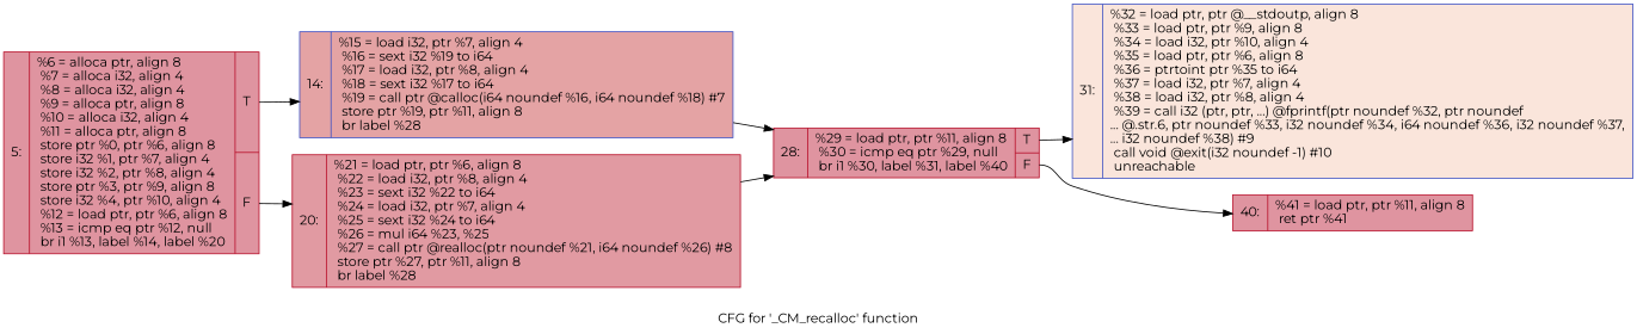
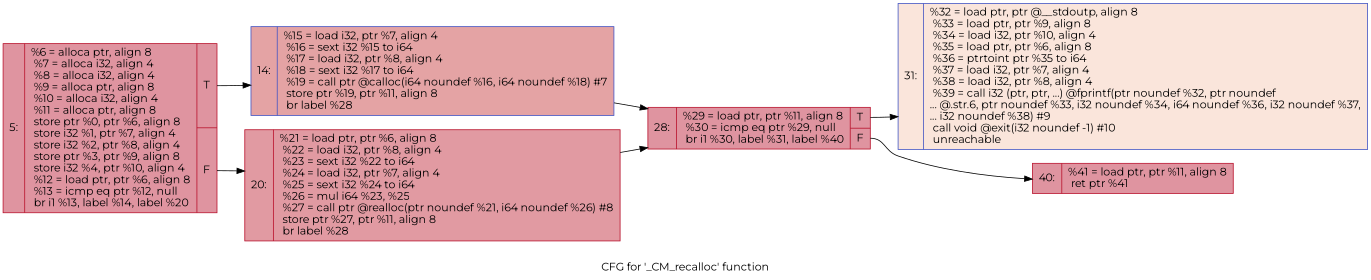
  digraph {
    label="CFG for '_CM_recalloc' function"
    rankdir=LR
    fontname=Montserrat
    node [color="#b70d28ff" fillcolor="#b70d2870" fontname=Montserrat shape=record style=filled]
    edge [fontname=Montserrat]
    n1 [label="{5:\l|  %6 = alloca ptr, align 8\l  %7 = alloca i32, align 4\l  %8 = alloca i32, align 4\l  %9 = alloca ptr, align 8\l  %10 = alloca i32, align 4\l  %11 = alloca ptr, align 8\l  store ptr %0, ptr %6, align 8\l  store i32 %1, ptr %7, align 4\l  store i32 %2, ptr %8, align 4\l  store ptr %3, ptr %9, align 8\l  store i32 %4, ptr %10, align 4\l  %12 = load ptr, ptr %6, align 8\l  %13 = icmp eq ptr %12, null\l  br i1 %13, label %14, label %20\l|{<s0>T|<s1>F}}"]
-   n2 [color="#3d50c3ff" fillcolor="#c32e3170" label="{14:\l|  %15 = load i32, ptr %7, align 4\l  %16 = sext i32 %19 to i64\l  %17 = load i32, ptr %8, align 4\l  %18 = sext i32 %17 to i64\l  %19 = call ptr @calloc(i64 noundef %16, i64 noundef %18) #7\l  store ptr %19, ptr %11, align 8\l  br label %28\l}"]
+   n2 [color="#3d50c3ff" fillcolor="#c32e3170" label="{14:\l|  %15 = load i32, ptr %7, align 4\l  %16 = sext i32 %15 to i64\l  %17 = load i32, ptr %8, align 4\l  %18 = sext i32 %17 to i64\l  %19 = call ptr @calloc(i64 noundef %16, i64 noundef %18) #7\l  store ptr %19, ptr %11, align 8\l  br label %28\l}"]
    n3 [fillcolor="#bb1b2c70" label="{20:\l|  %21 = load ptr, ptr %6, align 8\l  %22 = load i32, ptr %8, align 4\l  %23 = sext i32 %22 to i64\l  %24 = load i32, ptr %7, align 4\l  %25 = sext i32 %24 to i64\l  %26 = mul i64 %23, %25\l  %27 = call ptr @realloc(ptr noundef %21, i64 noundef %26) #8\l  store ptr %27, ptr %11, align 8\l  br label %28\l}"]
    n4 [label="{28:\l|  %29 = load ptr, ptr %11, align 8\l  %30 = icmp eq ptr %29, null\l  br i1 %30, label %31, label %40\l|{<s0>T|<s1>F}}"]
    n5 [color="#3d50c3ff" fillcolor="#f4c5ad70" label="{31:\l|  %32 = load ptr, ptr @__stdoutp, align 8\l  %33 = load ptr, ptr %9, align 8\l  %34 = load i32, ptr %10, align 4\l  %35 = load ptr, ptr %6, align 8\l  %36 = ptrtoint ptr %35 to i64\l  %37 = load i32, ptr %7, align 4\l  %38 = load i32, ptr %8, align 4\l  %39 = call i32 (ptr, ptr, ...) @fprintf(ptr noundef %32, ptr noundef\l... @.str.6, ptr noundef %33, i32 noundef %34, i64 noundef %36, i32 noundef %37,\l... i32 noundef %38) #9\l  call void @exit(i32 noundef -1) #10\l  unreachable\l}"]
    n6 [label="{40:\l|  %41 = load ptr, ptr %11, align 8\l  ret ptr %41\l}"]
    n1 -> n2 [tailport=s0]
    n1 -> n3 [tailport=s1]
    n2 -> n4
    n3 -> n4
    n4 -> n5 [tailport=s0]
    n4 -> n6 [tailport=s1]
  }
